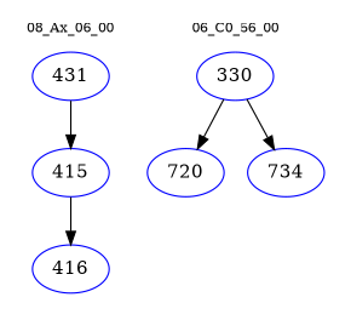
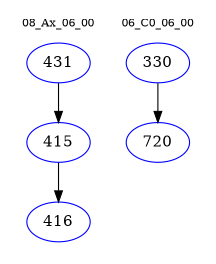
  digraph {
    node [color=blue]
    edge [color=black]
    n1 [label=415]
    n2 [label=416]
    n3 [label=431]
    n4 [label=330]
    n5 [label=720]
-   n6 [label=734]
    subgraph cluster_1 {
      color=white
      fontsize=10
      label="08_Ax_06_00"
      n1
      n2
      n3
    }
    subgraph cluster_2 {
      color=white
      fontsize=10
-     label="06_C0_56_00"
+     label="06_C0_06_00"
      n4
      n5
-     n6
    }
    n1 -> n2
    n3 -> n1
    n4 -> n5
-   n4 -> n6
  }
